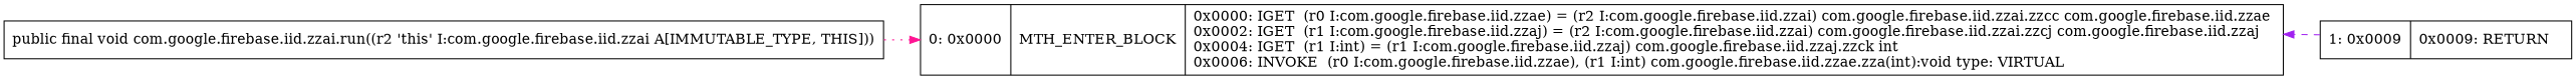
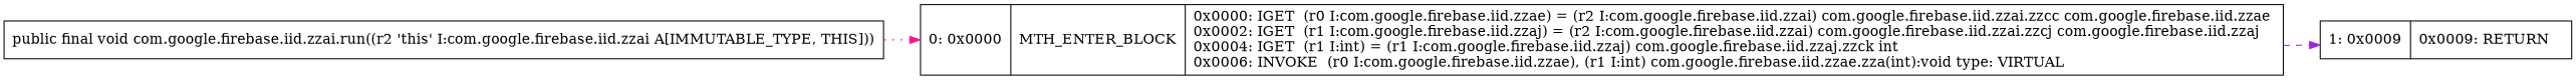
  digraph {
    rankdir=LR
    node [shape=record]
    edge [arrowhead=normal]
    n1 [label="{0\:\ 0x0000|MTH_ENTER_BLOCK\l|0x0000: IGET  (r0 I:com.google.firebase.iid.zzae) = (r2 I:com.google.firebase.iid.zzai) com.google.firebase.iid.zzai.zzcc com.google.firebase.iid.zzae \l0x0002: IGET  (r1 I:com.google.firebase.iid.zzaj) = (r2 I:com.google.firebase.iid.zzai) com.google.firebase.iid.zzai.zzcj com.google.firebase.iid.zzaj \l0x0004: IGET  (r1 I:int) = (r1 I:com.google.firebase.iid.zzaj) com.google.firebase.iid.zzaj.zzck int \l0x0006: INVOKE  (r0 I:com.google.firebase.iid.zzae), (r1 I:int) com.google.firebase.iid.zzae.zza(int):void type: VIRTUAL \l}"]
    n2 [label="{1\:\ 0x0009|0x0009: RETURN   \l}"]
    n3 [label="{public final void com.google.firebase.iid.zzai.run((r2 'this' I:com.google.firebase.iid.zzai A[IMMUTABLE_TYPE, THIS])) }"]
-   n2 -> n1 [color=purple style=dashed]
+   n1 -> n2 [color=purple style=dashed]
    n3 -> n1 [color=deeppink style=dotted]
  }
